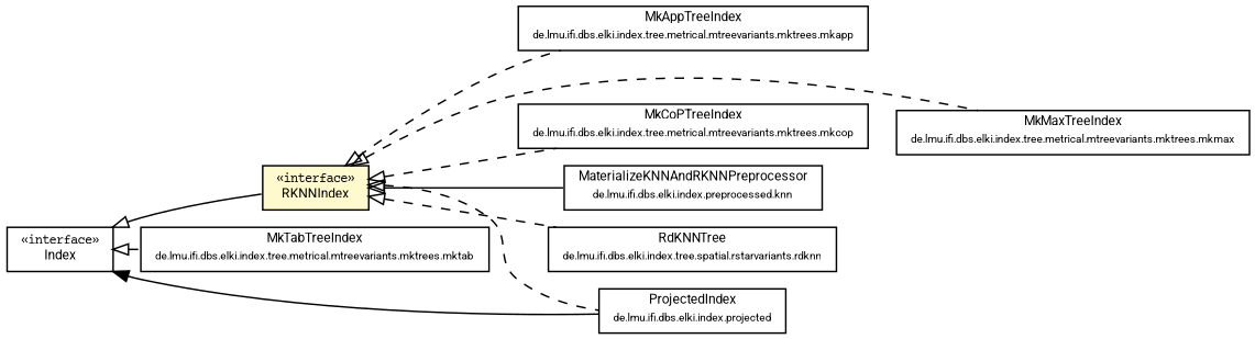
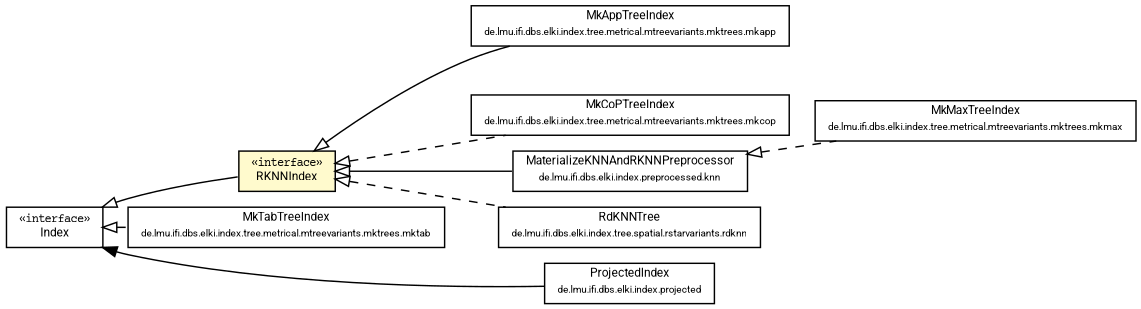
  digraph {
    fontname="Courier Prime"
    nodesep=0.15
    rankdir=LR
    ranksep=0.25
    node [fontcolor=black fontname="Courier Prime" fontsize=8 margin=0 shape=plaintext]
    edge [arrowtail=empty color=black dir=back fontname="Courier Prime" fontsize=7 labelfontname=Roboto labelfontsize=7 style=dashed weight=9]
    n1 [height=0 label=<<table title="de.lmu.ifi.dbs.elki.index.Index" border="0" cellborder="1" cellspacing="0" cellpadding="2" href="Index.html" target="_parent"> 		<tr><td><table border="0" cellspacing="0" cellpadding="1"> 		<tr><td align="center" balign="center"> &#171;interface&#187; </td></tr> 		<tr><td align="center" balign="center"> <font face="Roboto">Index</font> </td></tr> 		</table></td></tr> 		</table>> width=0]
    n2 [height=0 label=<<table title="de.lmu.ifi.dbs.elki.index.RKNNIndex" border="0" cellborder="1" cellspacing="0" cellpadding="2" bgcolor="lemonChiffon" href="RKNNIndex.html" target="_parent"> 		<tr><td><table border="0" cellspacing="0" cellpadding="1"> 		<tr><td align="center" balign="center"> &#171;interface&#187; </td></tr> 		<tr><td align="center" balign="center"> <font face="Roboto">RKNNIndex</font> </td></tr> 		</table></td></tr> 		</table>> width=0]
    n3 [height=0 label=<<table title="de.lmu.ifi.dbs.elki.index.tree.metrical.mtreevariants.mktrees.mktab.MkTabTreeIndex" border="0" cellborder="1" cellspacing="0" cellpadding="2" href="tree/metrical/mtreevariants/mktrees/mktab/MkTabTreeIndex.html" target="_parent"> 		<tr><td><table border="0" cellspacing="0" cellpadding="1"> 		<tr><td align="center" balign="center"> <font face="Roboto">MkTabTreeIndex</font> </td></tr> 		<tr><td align="center" balign="center"> <font face="Roboto" point-size="7.0">de.lmu.ifi.dbs.elki.index.tree.metrical.mtreevariants.mktrees.mktab</font> </td></tr> 		</table></td></tr> 		</table>> width=0]
    n4 [height=0 label=<<table title="de.lmu.ifi.dbs.elki.index.projected.ProjectedIndex" border="0" cellborder="1" cellspacing="0" cellpadding="2" href="projected/ProjectedIndex.html" target="_parent"> 		<tr><td><table border="0" cellspacing="0" cellpadding="1"> 		<tr><td align="center" balign="center"> <font face="Roboto">ProjectedIndex</font> </td></tr> 		<tr><td align="center" balign="center"> <font face="Roboto" point-size="7.0">de.lmu.ifi.dbs.elki.index.projected</font> </td></tr> 		</table></td></tr> 		</table>> width=0]
    n5 [height=0 label=<<table title="de.lmu.ifi.dbs.elki.index.tree.metrical.mtreevariants.mktrees.mkapp.MkAppTreeIndex" border="0" cellborder="1" cellspacing="0" cellpadding="2" href="tree/metrical/mtreevariants/mktrees/mkapp/MkAppTreeIndex.html" target="_parent"> 		<tr><td><table border="0" cellspacing="0" cellpadding="1"> 		<tr><td align="center" balign="center"> <font face="Roboto">MkAppTreeIndex</font> </td></tr> 		<tr><td align="center" balign="center"> <font face="Roboto" point-size="7.0">de.lmu.ifi.dbs.elki.index.tree.metrical.mtreevariants.mktrees.mkapp</font> </td></tr> 		</table></td></tr> 		</table>> width=0]
    n6 [height=0 label=<<table title="de.lmu.ifi.dbs.elki.index.tree.metrical.mtreevariants.mktrees.mkmax.MkMaxTreeIndex" border="0" cellborder="1" cellspacing="0" cellpadding="2" href="tree/metrical/mtreevariants/mktrees/mkmax/MkMaxTreeIndex.html" target="_parent"> 		<tr><td><table border="0" cellspacing="0" cellpadding="1"> 		<tr><td align="center" balign="center"> <font face="Roboto">MkMaxTreeIndex</font> </td></tr> 		<tr><td align="center" balign="center"> <font face="Roboto" point-size="7.0">de.lmu.ifi.dbs.elki.index.tree.metrical.mtreevariants.mktrees.mkmax</font> </td></tr> 		</table></td></tr> 		</table>> width=0]
    n7 [height=0 label=<<table title="de.lmu.ifi.dbs.elki.index.tree.metrical.mtreevariants.mktrees.mkcop.MkCoPTreeIndex" border="0" cellborder="1" cellspacing="0" cellpadding="2" href="tree/metrical/mtreevariants/mktrees/mkcop/MkCoPTreeIndex.html" target="_parent"> 		<tr><td><table border="0" cellspacing="0" cellpadding="1"> 		<tr><td align="center" balign="center"> <font face="Roboto">MkCoPTreeIndex</font> </td></tr> 		<tr><td align="center" balign="center"> <font face="Roboto" point-size="7.0">de.lmu.ifi.dbs.elki.index.tree.metrical.mtreevariants.mktrees.mkcop</font> </td></tr> 		</table></td></tr> 		</table>> width=0]
    n8 [height=0 label=<<table title="de.lmu.ifi.dbs.elki.index.preprocessed.knn.MaterializeKNNAndRKNNPreprocessor" border="0" cellborder="1" cellspacing="0" cellpadding="2" href="preprocessed/knn/MaterializeKNNAndRKNNPreprocessor.html" target="_parent"> 		<tr><td><table border="0" cellspacing="0" cellpadding="1"> 		<tr><td align="center" balign="center"> <font face="Roboto">MaterializeKNNAndRKNNPreprocessor</font> </td></tr> 		<tr><td align="center" balign="center"> <font face="Roboto" point-size="7.0">de.lmu.ifi.dbs.elki.index.preprocessed.knn</font> </td></tr> 		</table></td></tr> 		</table>> width=0]
    n9 [height=0 label=<<table title="de.lmu.ifi.dbs.elki.index.tree.spatial.rstarvariants.rdknn.RdKNNTree" border="0" cellborder="1" cellspacing="0" cellpadding="2" href="tree/spatial/rstarvariants/rdknn/RdKNNTree.html" target="_parent"> 		<tr><td><table border="0" cellspacing="0" cellpadding="1"> 		<tr><td align="center" balign="center"> <font face="Roboto">RdKNNTree</font> </td></tr> 		<tr><td align="center" balign="center"> <font face="Roboto" point-size="7.0">de.lmu.ifi.dbs.elki.index.tree.spatial.rstarvariants.rdknn</font> </td></tr> 		</table></td></tr> 		</table>> width=0]
    n1 -> n2 [style=solid]
    n1 -> n3
-   n2 -> n4
-   n2 -> n5
-   n2 -> n6
+   n2 -> n5 [style=solid]
+   n8 -> n6
    n2 -> n7
    n2 -> n8 [style=solid]
    n2 -> n9
    n4 -> n1 [arrowhead=normal weight=1 arrowtail="" dir="" style=""]
  }
